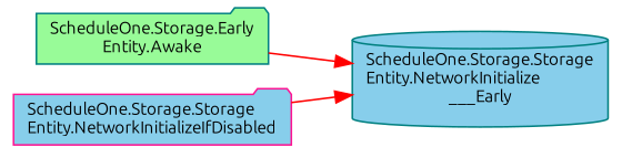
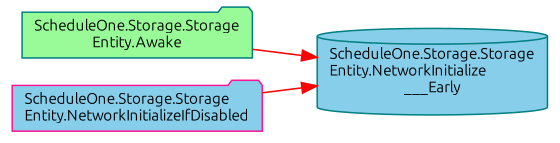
  digraph {
    rankdir=RL
    fontname=Ubuntu
    node [color=teal fillcolor=skyblue fontname=Ubuntu fontsize=10 shape=folder style=filled]
    edge [color=red dir=back fontname=Ubuntu fontsize=10 labelfontname=Helvetica labelfontsize=10 style=solid]
    n1 [fontcolor=black height=0.2 label="ScheduleOne.Storage.Storage\lEntity.NetworkInitialize\l___Early" shape=cylinder width=0.4]
-   n2 [fillcolor=palegreen height=0.2 label="ScheduleOne.Storage.Early\lEntity.Awake" width=0.4]
+   n2 [fillcolor=palegreen height=0.2 label="ScheduleOne.Storage.Storage\lEntity.Awake" width=0.4]
    n3 [color=deeppink height=0.2 label="ScheduleOne.Storage.Storage\lEntity.NetworkInitializeIfDisabled" width=0.4]
    n1 -> n2
    n1 -> n3
  }
